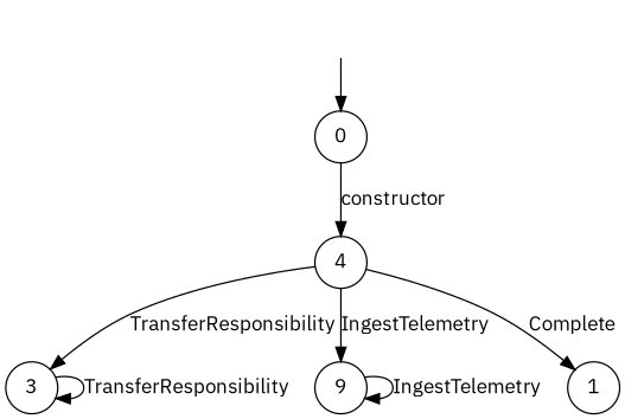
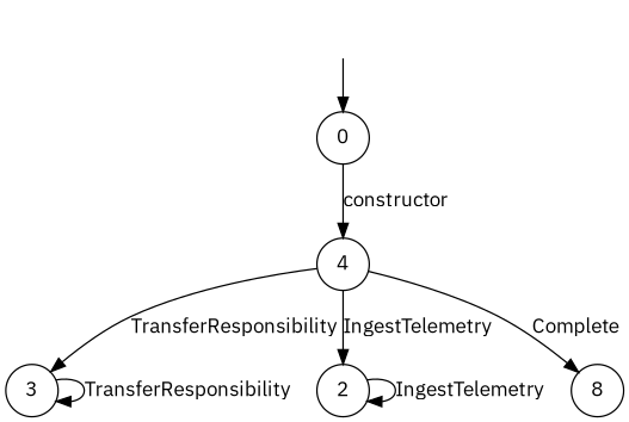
  digraph {
    fontname="IBM Plex Sans"
    rankdir=TB
    node [fontname="IBM Plex Sans" shape=circle]
    edge [fontname="IBM Plex Sans"]
    "" [shape=plaintext]
    n2 [label=0]
    n3 [label=4]
    n4 [label=3]
-   n5 [label=9]
-   n6 [label=1]
+   n5 [label=2]
+   n6 [label=8]
    "" -> n2
    n2 -> n3 [label=constructor]
    n3 -> n4 [label=TransferResponsibility]
    n3 -> n5 [label=IngestTelemetry]
    n3 -> n6 [label=Complete]
    n4 -> n4 [label=TransferResponsibility]
    n5 -> n5 [label=IngestTelemetry]
  }
